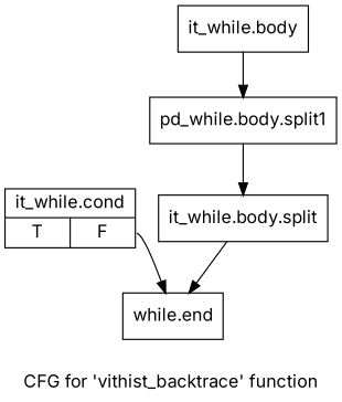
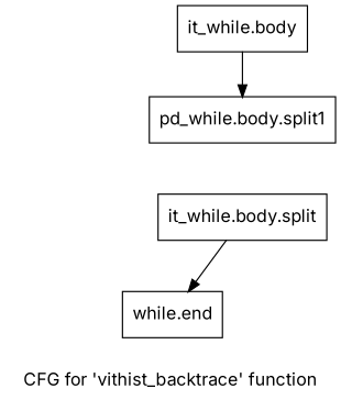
  digraph {
    fontname=Inter
    label="CFG for 'vithist_backtrace' function"
    node [fontname=Inter shape=record]
    edge [fontname=Inter]
-   n1 [label="{it_while.cond|{<s0>T|<s1>F}}"]
    n2 [label="{while.end}"]
    n3 [label="{it_while.body}"]
    n4 [label="{pd_while.body.split1}"]
    n5 [label="{it_while.body.split}"]
-   n1 -> n2 [tailport=s1]
    n3 -> n4
-   n4 -> n5
    n5 -> n2
  }
